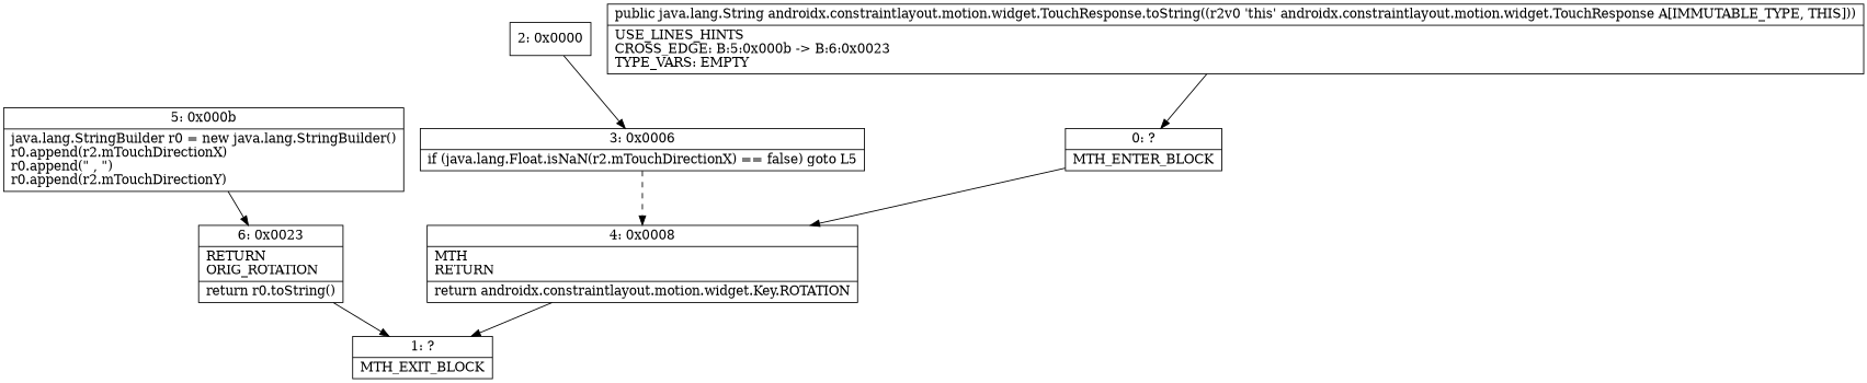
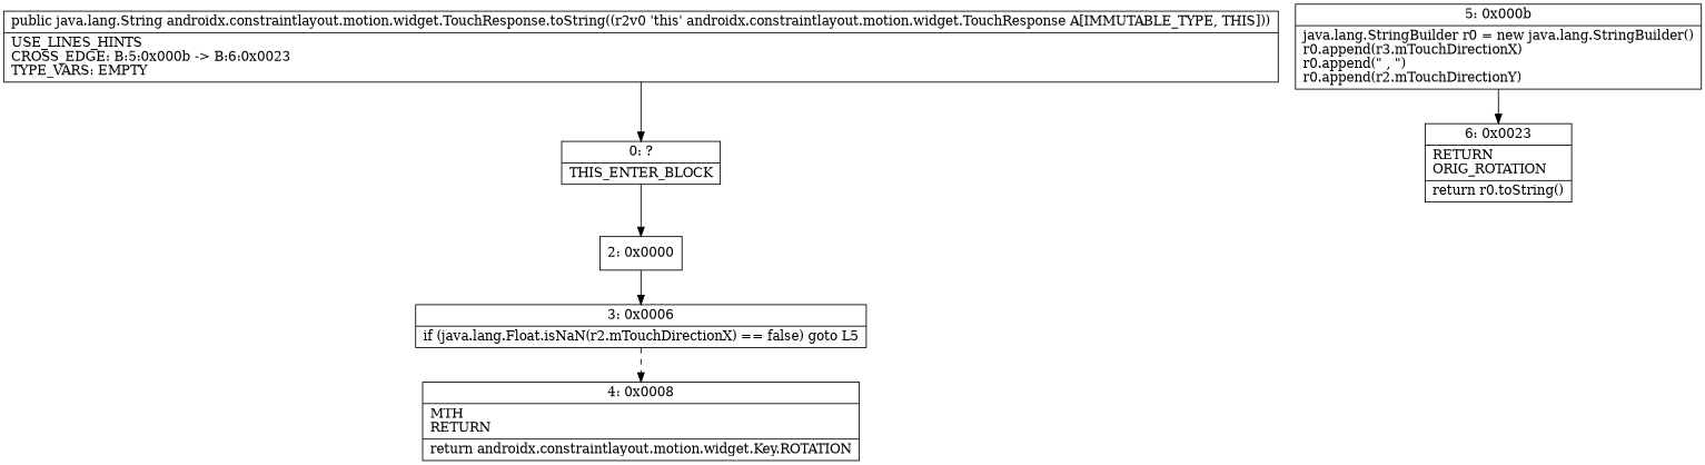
  digraph {
    node [shape=record]
-   n1 [label="{0\:\ ?|MTH_ENTER_BLOCK\l}"]
+   n1 [label="{0\:\ ?|THIS_ENTER_BLOCK\l}"]
    n2 [label="{2\:\ 0x0000}"]
    n3 [label="{3\:\ 0x0006|if (java.lang.Float.isNaN(r2.mTouchDirectionX) == false) goto L5\l}"]
    n4 [label="{4\:\ 0x0008|MTH\lRETURN\l|return androidx.constraintlayout.motion.widget.Key.ROTATION\l}"]
-   n5 [label="{1\:\ ?|MTH_EXIT_BLOCK\l}"]
-   n6 [label="{5\:\ 0x000b|java.lang.StringBuilder r0 = new java.lang.StringBuilder()\lr0.append(r2.mTouchDirectionX)\lr0.append(\" , \")\lr0.append(r2.mTouchDirectionY)\l}"]
+   n6 [label="{5\:\ 0x000b|java.lang.StringBuilder r0 = new java.lang.StringBuilder()\lr0.append(r3.mTouchDirectionX)\lr0.append(\" , \")\lr0.append(r2.mTouchDirectionY)\l}"]
    n7 [label="{6\:\ 0x0023|RETURN\lORIG_ROTATION\l|return r0.toString()\l}"]
    n8 [label="{public java.lang.String androidx.constraintlayout.motion.widget.TouchResponse.toString((r2v0 'this' androidx.constraintlayout.motion.widget.TouchResponse A[IMMUTABLE_TYPE, THIS]))  | USE_LINES_HINTS\lCROSS_EDGE: B:5:0x000b \-\> B:6:0x0023\lTYPE_VARS: EMPTY\l}"]
-   n1 -> n4
+   n1 -> n2
    n2 -> n3
    n3 -> n4 [style=dashed]
-   n4 -> n5
    n6 -> n7
-   n7 -> n5
    n8 -> n1
  }
